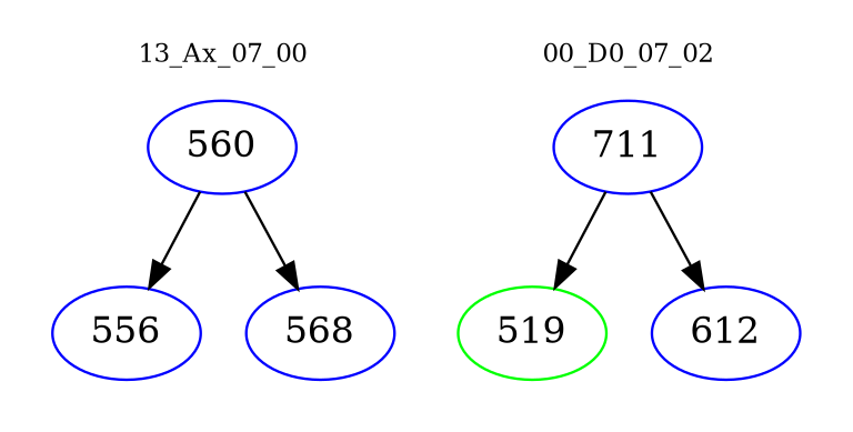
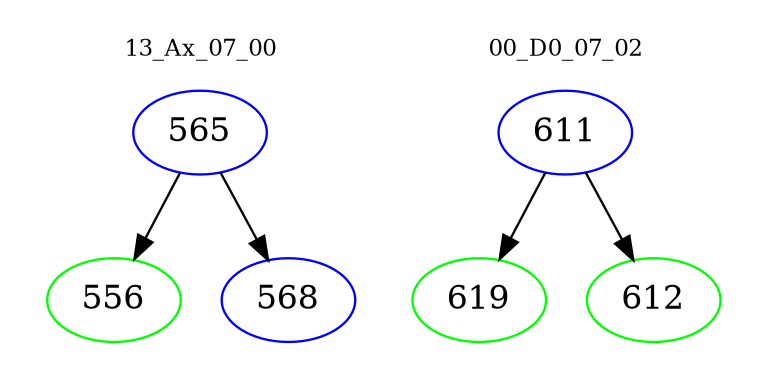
  digraph {
    node [color=blue]
    edge [color=black]
-   n1 [label=560]
-   n2 [label=556]
+   n1 [label=565]
+   n2 [color=green label=556]
    n3 [label=568]
-   n4 [label=711]
-   n5 [color=green label=519]
-   n6 [label=612]
+   n4 [label=611]
+   n5 [color=green label=619]
+   n6 [color=green label=612]
    subgraph cluster_1 {
      color=white
      fontsize=10
      label="13_Ax_07_00"
      n1
      n2
      n3
    }
    subgraph cluster_2 {
      color=white
      fontsize=10
      label="00_D0_07_02"
      n4
      n5
      n6
    }
    n1 -> n2
    n1 -> n3
    n4 -> n5
    n4 -> n6
  }
